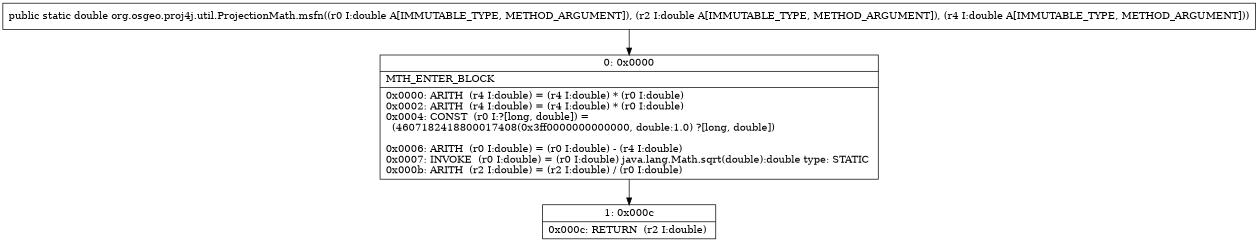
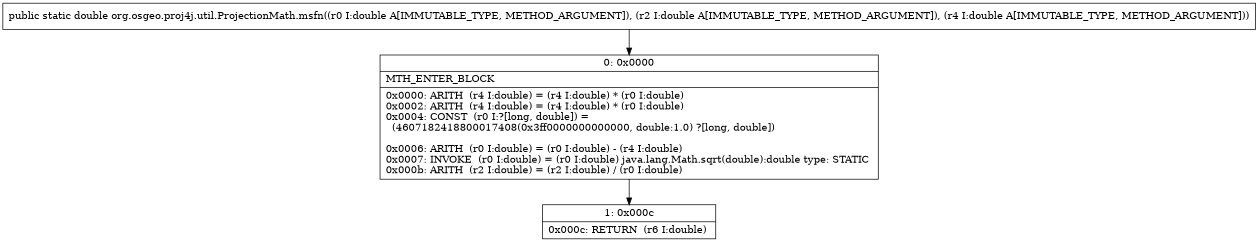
  digraph {
    node [shape=record]
    n1 [label="{0\:\ 0x0000|MTH_ENTER_BLOCK\l|0x0000: ARITH  (r4 I:double) = (r4 I:double) * (r0 I:double) \l0x0002: ARITH  (r4 I:double) = (r4 I:double) * (r0 I:double) \l0x0004: CONST  (r0 I:?[long, double]) = \l  (4607182418800017408(0x3ff0000000000000, double:1.0) ?[long, double])\l \l0x0006: ARITH  (r0 I:double) = (r0 I:double) \- (r4 I:double) \l0x0007: INVOKE  (r0 I:double) = (r0 I:double) java.lang.Math.sqrt(double):double type: STATIC \l0x000b: ARITH  (r2 I:double) = (r2 I:double) \/ (r0 I:double) \l}"]
-   n2 [label="{1\:\ 0x000c|0x000c: RETURN  (r2 I:double) \l}"]
+   n2 [label="{1\:\ 0x000c|0x000c: RETURN  (r6 I:double) \l}"]
    n3 [label="{public static double org.osgeo.proj4j.util.ProjectionMath.msfn((r0 I:double A[IMMUTABLE_TYPE, METHOD_ARGUMENT]), (r2 I:double A[IMMUTABLE_TYPE, METHOD_ARGUMENT]), (r4 I:double A[IMMUTABLE_TYPE, METHOD_ARGUMENT])) }"]
    n1 -> n2
    n3 -> n1
  }
